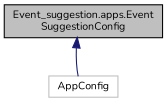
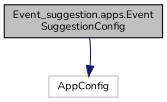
  digraph {
    fontname=Nunito
    node [fontname=Nunito fontsize=10 shape=record style=filled]
    n1 [color=black fillcolor=grey75 fontcolor=black height=0.2 label="Event_suggestion.apps.Event\lSuggestionConfig" width=0.4]
    n2 [color=grey75 fillcolor=white height=0.2 label=AppConfig width=0.4]
-   n1 -> n2 [color=midnightblue dir=back fontname=Nunito fontsize=10 labelfontname=Helvetica labelfontsize=10 style=solid]
+   n2 -> n1 [color=midnightblue dir=back fontname=Nunito fontsize=10 labelfontname=Helvetica labelfontsize=10 style=solid]
  }
